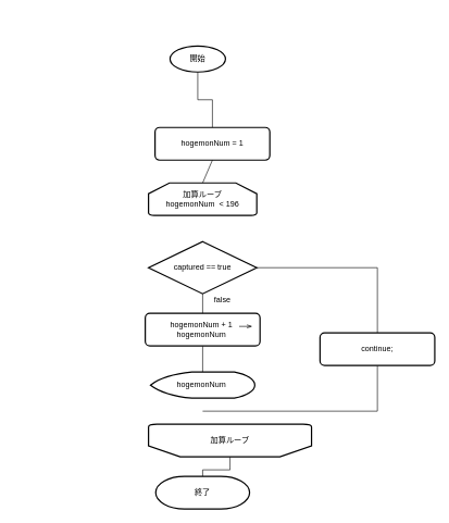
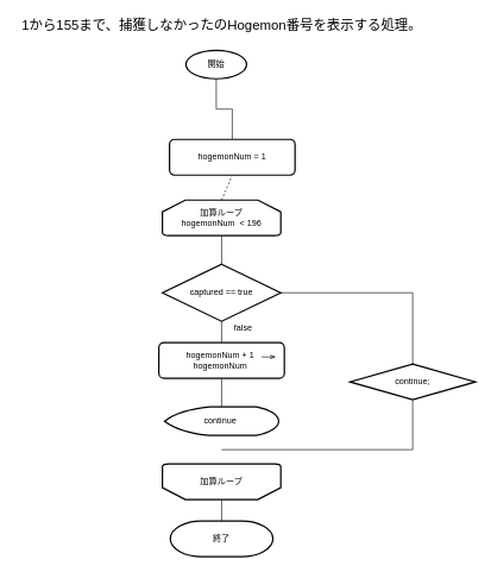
  <mxCell id="0" />
  <mxCell id="1" parent="0" />
  <mxCell id="2" style="edgeStyle=orthogonalEdgeStyle;rounded=0;orthogonalLoop=1;jettySize=auto;html=1;exitX=0.5;exitY=1;exitDx=0;exitDy=0;exitPerimeter=0;entryX=0.5;entryY=0;entryDx=0;entryDy=0;endArrow=none;endFill=0;" edge="1" parent="1" source="3" target="4"><mxGeometry relative="1" as="geometry" /></mxCell>
  <mxCell id="3" value="開始" style="strokeWidth=2;html=1;shape=mxgraph.flowchart.start_1;whiteSpace=wrap;" vertex="1" parent="1"><mxGeometry x="260" y="70" width="85" height="40" as="geometry" /></mxCell>
  <mxCell id="4" value="hogemonNum = 1" style="rounded=1;whiteSpace=wrap;html=1;absoluteArcSize=1;arcSize=14;strokeWidth=2;" vertex="1" parent="1"><mxGeometry x="237" y="195" width="176" height="50" as="geometry" /></mxCell>
+ <mxCell id="5" style="edgeStyle=orthogonalEdgeStyle;rounded=0;orthogonalLoop=1;jettySize=auto;html=1;exitX=0.5;exitY=1;exitDx=0;exitDy=0;exitPerimeter=0;entryX=0.5;entryY=0;entryDx=0;entryDy=0;entryPerimeter=0;endArrow=none;endFill=0;" edge="1" parent="1" source="6" target="16"><mxGeometry relative="1" as="geometry" /></mxCell>
  <mxCell id="6" value="加算ループ&lt;br&gt;hogemonNum&amp;nbsp; &amp;lt; 196" style="strokeWidth=2;html=1;shape=mxgraph.flowchart.loop_limit;whiteSpace=wrap;" vertex="1" parent="1"><mxGeometry x="227" y="280" width="166" height="50" as="geometry" /></mxCell>
  <mxCell id="7" style="edgeStyle=orthogonalEdgeStyle;rounded=0;orthogonalLoop=1;jettySize=auto;html=1;exitX=0.5;exitY=1;exitDx=0;exitDy=0;entryX=0.5;entryY=0;entryDx=0;entryDy=0;entryPerimeter=0;endArrow=none;endFill=0;" edge="1" parent="1" source="8" target="10"><mxGeometry relative="1" as="geometry" /></mxCell>
  <mxCell id="8" value="hogemonNum + 1&amp;nbsp;&lt;br&gt;hogemonNum&amp;nbsp;&lt;span style=&quot;color: rgba(0 , 0 , 0 , 0) ; font-family: monospace ; font-size: 0px&quot;&gt;%3CmxGraphModel%3E%3Croot%3E%3CmxCell%20id%3D%220%22%2F%3E%3CmxCell%20id%3D%221%22%20parent%3D%220%22%2F%3E%3CmxCell%20id%3D%222%22%20value%3D%22hogemonNum%20%3D%201%22%20style%3D%22rounded%3D1%3BwhiteSpace%3Dwrap%3Bhtml%3D1%3BabsoluteArcSize%3D1%3BarcSize%3D14%3BstrokeWidth%3D2%3B%22%20vertex%3D%221%22%20parent%3D%221%22%3E%3CmxGeometry%20x%3D%22326%22%20y%3D%22180%22%20width%3D%22176%22%20height%3D%2250%22%20as%3D%22geometry%22%2F%3E%3C%2FmxCell%3E%3C%2Froot%3E%3C%2FmxGraphModel%3E&lt;/span&gt;&lt;span style=&quot;color: rgba(0 , 0 , 0 , 0) ; font-family: monospace ; font-size: 0px&quot;&gt;%3CmxGraphModel%3E%3Croot%3E%3CmxCell%20id%3D%220%22%2F%3E%3CmxCell%20id%3D%221%22%20parent%3D%220%22%2F%3E%3CmxCell%20id%3D%222%22%20value%3D%22hogemonNum%20%3D%201%22%20style%3D%22rounded%3D1%3BwhiteSpace%3Dwrap%3Bhtml%3D1%3BabsoluteArcSize%3D1%3BarcSize%3D14%3BstrokeWidth%3D2%3B%22%20vertex%3D%221%22%20parent%3D%221%22%3E%3CmxGeometry%20x%3D%22326%22%20y%3D%22180%22%20width%3D%22176%22%20height%3D%2250%22%20as%3D%22geometry%22%2F%3E%3C%2FmxCell%3E%3C%2Froot%3E%3C%2FmxGraphModel%3E&lt;/span&gt;" style="rounded=1;whiteSpace=wrap;html=1;absoluteArcSize=1;arcSize=14;strokeWidth=2;" vertex="1" parent="1"><mxGeometry x="222" y="480" width="176" height="50" as="geometry" /></mxCell>
  <mxCell id="9" value="" style="endArrow=openThin;html=1;endFill=0;" edge="1" parent="1"><mxGeometry width="50" height="50" relative="1" as="geometry"><mxPoint x="366" y="500" as="sourcePoint" /><mxPoint x="386" y="500" as="targetPoint" /></mxGeometry></mxCell>
- <mxCell id="10" value="&lt;span&gt;hogemonNum&amp;nbsp;&lt;/span&gt;" style="strokeWidth=2;html=1;shape=mxgraph.flowchart.display;whiteSpace=wrap;" vertex="1" parent="1"><mxGeometry x="230" y="570" width="160" height="40" as="geometry" /></mxCell>
+ <mxCell id="10" value="&lt;span&gt;continue&amp;nbsp;&lt;/span&gt;" style="strokeWidth=2;html=1;shape=mxgraph.flowchart.display;whiteSpace=wrap;" vertex="1" parent="1"><mxGeometry x="230" y="570" width="160" height="40" as="geometry" /></mxCell>
  <mxCell id="11" style="edgeStyle=orthogonalEdgeStyle;rounded=0;orthogonalLoop=1;jettySize=auto;html=1;exitX=0.5;exitY=0;exitDx=0;exitDy=0;exitPerimeter=0;entryX=0.5;entryY=0;entryDx=0;entryDy=0;entryPerimeter=0;endArrow=none;endFill=0;" edge="1" parent="1" source="12" target="13"><mxGeometry relative="1" as="geometry" /></mxCell>
- <mxCell id="12" value="加算ループ" style="strokeWidth=2;html=1;shape=mxgraph.flowchart.loop_limit;whiteSpace=wrap;direction=west;" vertex="1" parent="1"><mxGeometry x="227" y="650" width="250" height="50" as="geometry" /></mxCell>
+ <mxCell id="12" value="加算ループ" style="strokeWidth=2;html=1;shape=mxgraph.flowchart.loop_limit;whiteSpace=wrap;direction=west;" vertex="1" parent="1"><mxGeometry x="227" y="650" width="166" height="50" as="geometry" /></mxCell>
  <mxCell id="13" value="終了" style="strokeWidth=2;html=1;shape=mxgraph.flowchart.terminator;whiteSpace=wrap;" vertex="1" parent="1"><mxGeometry x="238" y="730" width="144" height="50" as="geometry" /></mxCell>
  <mxCell id="14" style="edgeStyle=orthogonalEdgeStyle;rounded=0;orthogonalLoop=1;jettySize=auto;html=1;exitX=0.5;exitY=1;exitDx=0;exitDy=0;exitPerimeter=0;entryX=0.5;entryY=0;entryDx=0;entryDy=0;endArrow=none;endFill=0;" edge="1" parent="1" source="16" target="8"><mxGeometry relative="1" as="geometry" /></mxCell>
  <mxCell id="15" style="edgeStyle=orthogonalEdgeStyle;rounded=0;orthogonalLoop=1;jettySize=auto;html=1;exitX=1;exitY=0.5;exitDx=0;exitDy=0;exitPerimeter=0;entryX=0.5;entryY=0;entryDx=0;entryDy=0;endArrow=none;endFill=0;" edge="1" parent="1" source="16" target="18"><mxGeometry relative="1" as="geometry" /></mxCell>
  <mxCell id="16" value="captured == true" style="strokeWidth=2;html=1;shape=mxgraph.flowchart.decision;whiteSpace=wrap;" vertex="1" parent="1"><mxGeometry x="227" y="370" width="166" height="80" as="geometry" /></mxCell>
  <mxCell id="17" style="edgeStyle=orthogonalEdgeStyle;rounded=0;orthogonalLoop=1;jettySize=auto;html=1;exitX=0.5;exitY=1;exitDx=0;exitDy=0;endArrow=none;endFill=0;" edge="1" parent="1" source="18"><mxGeometry relative="1" as="geometry"><mxPoint x="310" y="630" as="targetPoint" /><Array as="points"><mxPoint x="578" y="630" /></Array></mxGeometry></mxCell>
- <mxCell id="18" value="continue;" style="rounded=1;whiteSpace=wrap;html=1;absoluteArcSize=1;arcSize=14;strokeWidth=2;" vertex="1" parent="1"><mxGeometry x="490" y="510" width="176" height="50" as="geometry" /></mxCell>
- <mxCell id="19" value="" style="endArrow=none;html=1;entryX=0.5;entryY=1;entryDx=0;entryDy=0;exitX=0.5;exitY=0;exitDx=0;exitDy=0;exitPerimeter=0;" edge="1" parent="1" source="6" target="4"><mxGeometry width="50" height="50" relative="1" as="geometry"><mxPoint x="286" y="320" as="sourcePoint" /><mxPoint x="336" y="270" as="targetPoint" /></mxGeometry></mxCell>
+ <mxCell id="18" value="continue;" style="rhombus;whiteSpace=wrap;html=1;absoluteArcSize=1;arcSize=14;strokeWidth=2;" vertex="1" parent="1"><mxGeometry x="490" y="510" width="176" height="50" as="geometry" /></mxCell>
+ <mxCell id="19" value="" style="endArrow=none;html=1;entryX=0.5;entryY=1;entryDx=0;entryDy=0;exitX=0.5;exitY=0;exitDx=0;exitDy=0;exitPerimeter=0;dashed=1;" edge="1" parent="1" source="6" target="4"><mxGeometry width="50" height="50" relative="1" as="geometry"><mxPoint x="286" y="320" as="sourcePoint" /><mxPoint x="336" y="270" as="targetPoint" /></mxGeometry></mxCell>
  <mxCell id="20" value="false" style="text;html=1;align=center;verticalAlign=middle;resizable=0;points=[];autosize=1;strokeColor=none;" vertex="1" parent="1"><mxGeometry x="320" y="450" width="40" height="20" as="geometry" /></mxCell>
+ <mxCell id="21" value="1から155まで、捕獲しなかったのHogemon番号を表示する処理。" style="text;html=1;align=center;verticalAlign=middle;resizable=0;points=[];autosize=1;strokeColor=none;fontSize=19;" vertex="1" parent="1"><mxGeometry x="20" y="20" width="580" height="30" as="geometry" /></mxCell>
